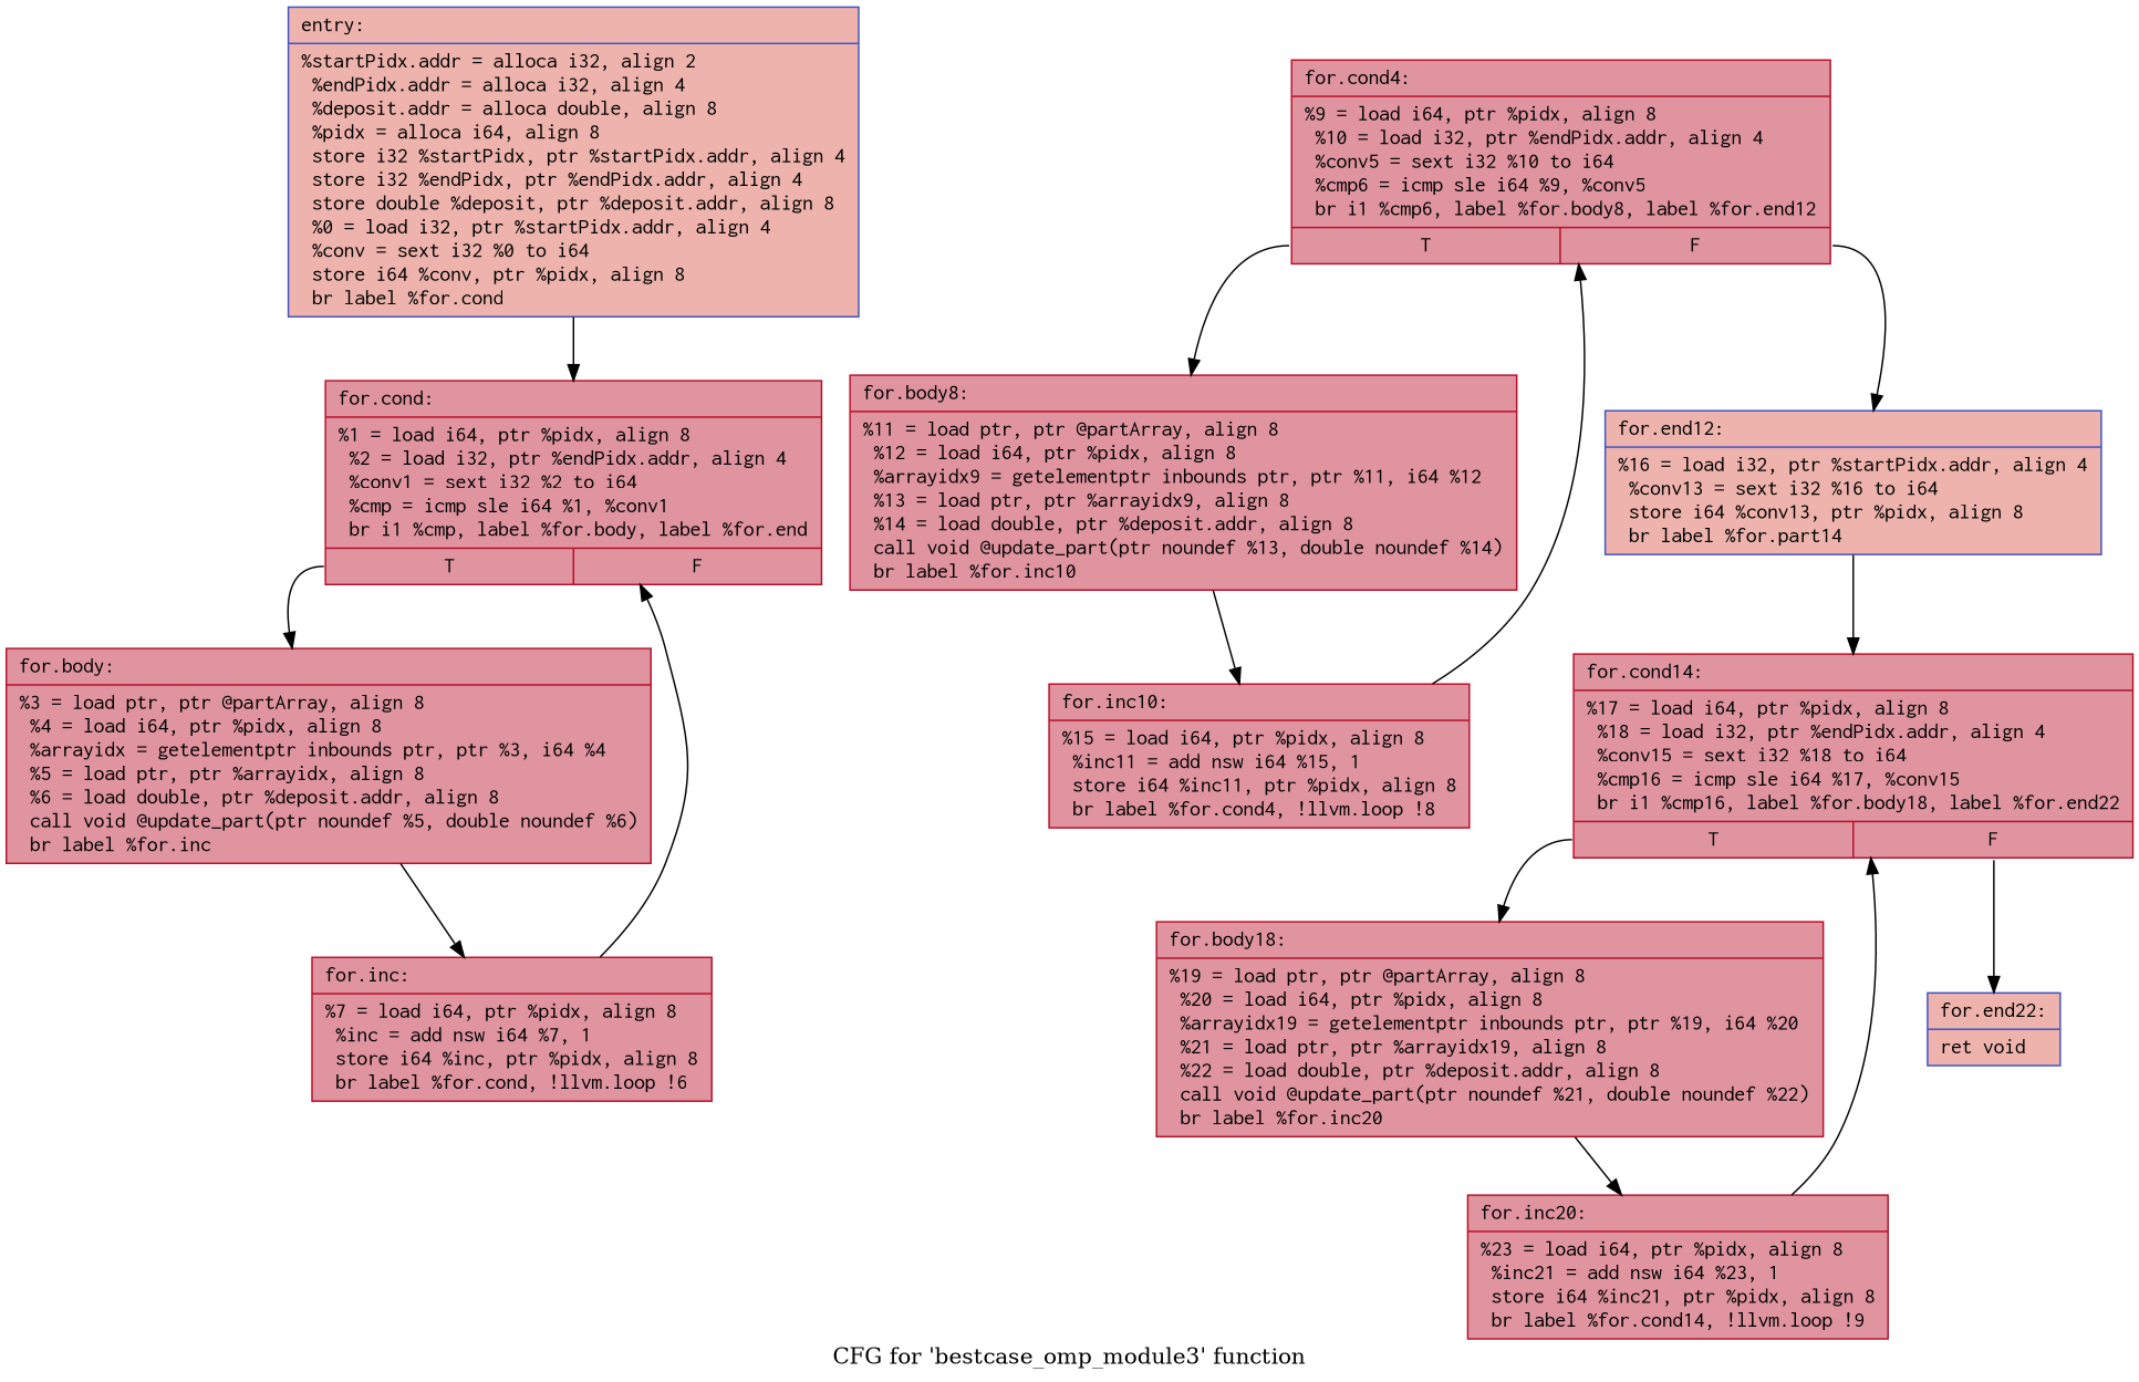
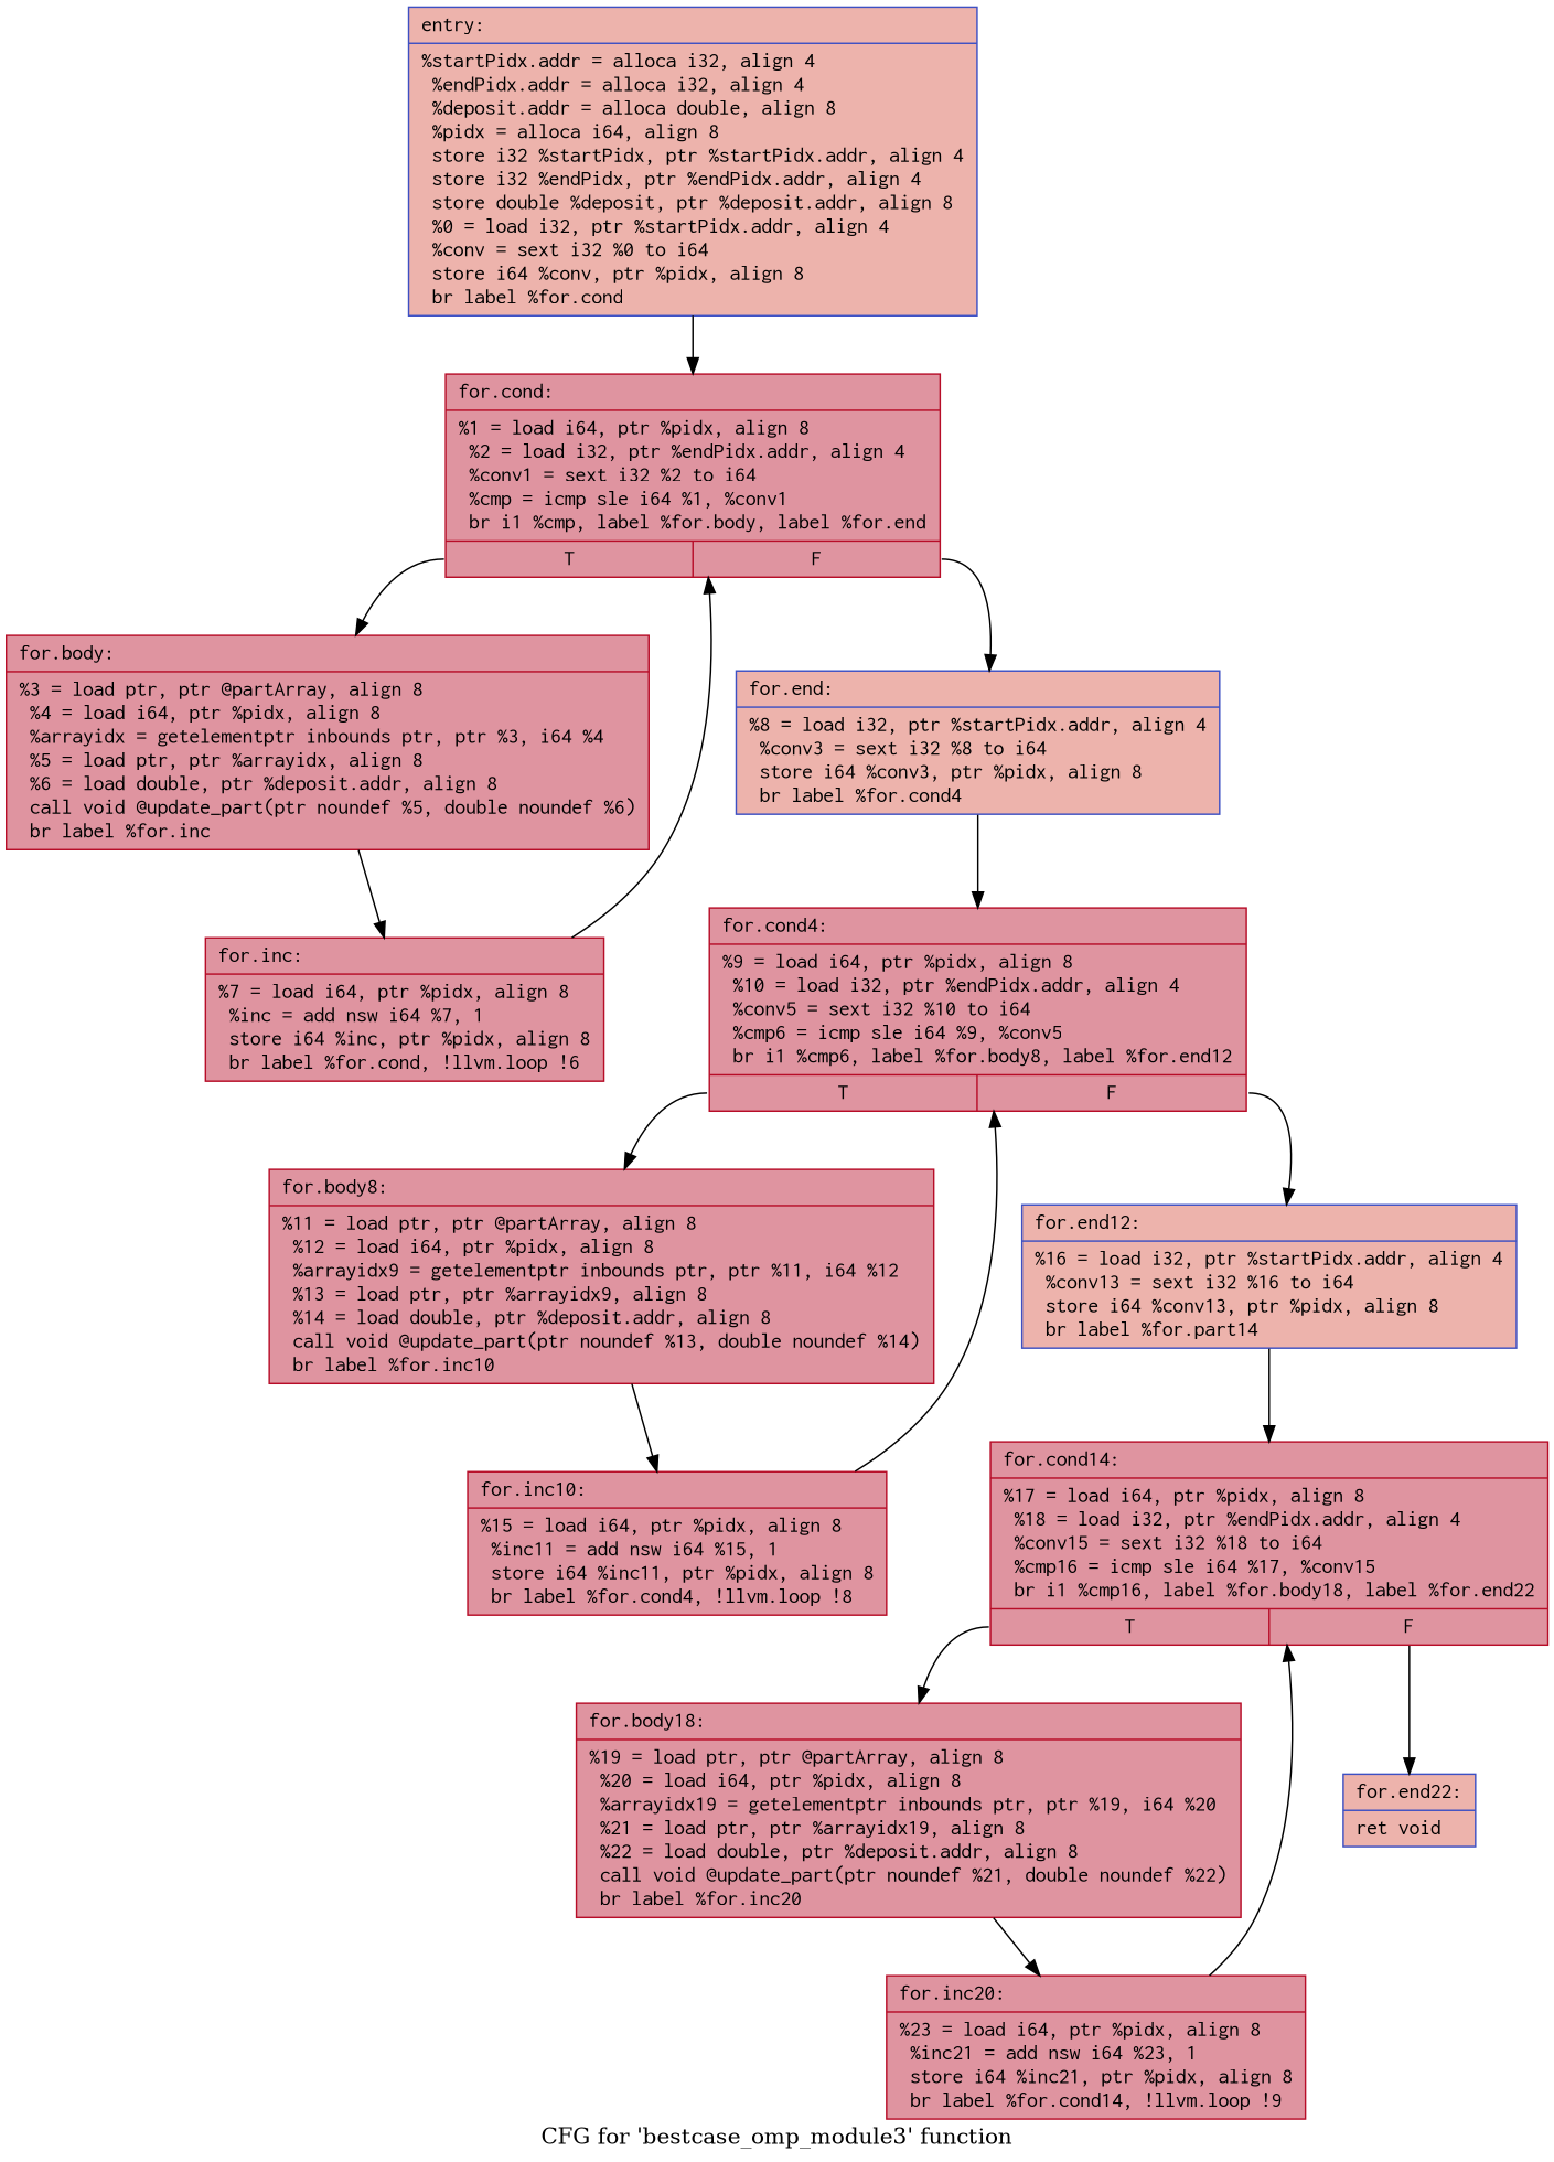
  digraph {
    label="CFG for 'bestcase_omp_module3' function"
    node [color="#b70d28ff" fillcolor="#b70d2870" fontname=Courier shape=record style=filled]
-   n1 [color="#3d50c3ff" fillcolor="#d6524470" label="{entry:\l|  %startPidx.addr = alloca i32, align 2\l  %endPidx.addr = alloca i32, align 4\l  %deposit.addr = alloca double, align 8\l  %pidx = alloca i64, align 8\l  store i32 %startPidx, ptr %startPidx.addr, align 4\l  store i32 %endPidx, ptr %endPidx.addr, align 4\l  store double %deposit, ptr %deposit.addr, align 8\l  %0 = load i32, ptr %startPidx.addr, align 4\l  %conv = sext i32 %0 to i64\l  store i64 %conv, ptr %pidx, align 8\l  br label %for.cond\l}"]
+   n1 [color="#3d50c3ff" fillcolor="#d6524470" label="{entry:\l|  %startPidx.addr = alloca i32, align 4\l  %endPidx.addr = alloca i32, align 4\l  %deposit.addr = alloca double, align 8\l  %pidx = alloca i64, align 8\l  store i32 %startPidx, ptr %startPidx.addr, align 4\l  store i32 %endPidx, ptr %endPidx.addr, align 4\l  store double %deposit, ptr %deposit.addr, align 8\l  %0 = load i32, ptr %startPidx.addr, align 4\l  %conv = sext i32 %0 to i64\l  store i64 %conv, ptr %pidx, align 8\l  br label %for.cond\l}"]
    n2 [label="{for.cond:\l|  %1 = load i64, ptr %pidx, align 8\l  %2 = load i32, ptr %endPidx.addr, align 4\l  %conv1 = sext i32 %2 to i64\l  %cmp = icmp sle i64 %1, %conv1\l  br i1 %cmp, label %for.body, label %for.end\l|{<s0>T|<s1>F}}"]
    n3 [label="{for.body:\l|  %3 = load ptr, ptr @partArray, align 8\l  %4 = load i64, ptr %pidx, align 8\l  %arrayidx = getelementptr inbounds ptr, ptr %3, i64 %4\l  %5 = load ptr, ptr %arrayidx, align 8\l  %6 = load double, ptr %deposit.addr, align 8\l  call void @update_part(ptr noundef %5, double noundef %6)\l  br label %for.inc\l}"]
+   n4 [color="#3d50c3ff" fillcolor="#d6524470" label="{for.end:\l|  %8 = load i32, ptr %startPidx.addr, align 4\l  %conv3 = sext i32 %8 to i64\l  store i64 %conv3, ptr %pidx, align 8\l  br label %for.cond4\l}"]
    n5 [label="{for.inc:\l|  %7 = load i64, ptr %pidx, align 8\l  %inc = add nsw i64 %7, 1\l  store i64 %inc, ptr %pidx, align 8\l  br label %for.cond, !llvm.loop !6\l}"]
    n6 [label="{for.cond4:\l|  %9 = load i64, ptr %pidx, align 8\l  %10 = load i32, ptr %endPidx.addr, align 4\l  %conv5 = sext i32 %10 to i64\l  %cmp6 = icmp sle i64 %9, %conv5\l  br i1 %cmp6, label %for.body8, label %for.end12\l|{<s0>T|<s1>F}}"]
    n7 [label="{for.body8:\l|  %11 = load ptr, ptr @partArray, align 8\l  %12 = load i64, ptr %pidx, align 8\l  %arrayidx9 = getelementptr inbounds ptr, ptr %11, i64 %12\l  %13 = load ptr, ptr %arrayidx9, align 8\l  %14 = load double, ptr %deposit.addr, align 8\l  call void @update_part(ptr noundef %13, double noundef %14)\l  br label %for.inc10\l}"]
    n8 [color="#3d50c3ff" fillcolor="#d6524470" label="{for.end12:\l|  %16 = load i32, ptr %startPidx.addr, align 4\l  %conv13 = sext i32 %16 to i64\l  store i64 %conv13, ptr %pidx, align 8\l  br label %for.part14\l}"]
    n9 [label="{for.inc10:\l|  %15 = load i64, ptr %pidx, align 8\l  %inc11 = add nsw i64 %15, 1\l  store i64 %inc11, ptr %pidx, align 8\l  br label %for.cond4, !llvm.loop !8\l}"]
    n10 [label="{for.cond14:\l|  %17 = load i64, ptr %pidx, align 8\l  %18 = load i32, ptr %endPidx.addr, align 4\l  %conv15 = sext i32 %18 to i64\l  %cmp16 = icmp sle i64 %17, %conv15\l  br i1 %cmp16, label %for.body18, label %for.end22\l|{<s0>T|<s1>F}}"]
    n11 [label="{for.body18:\l|  %19 = load ptr, ptr @partArray, align 8\l  %20 = load i64, ptr %pidx, align 8\l  %arrayidx19 = getelementptr inbounds ptr, ptr %19, i64 %20\l  %21 = load ptr, ptr %arrayidx19, align 8\l  %22 = load double, ptr %deposit.addr, align 8\l  call void @update_part(ptr noundef %21, double noundef %22)\l  br label %for.inc20\l}"]
    n12 [color="#3d50c3ff" fillcolor="#d6524470" label="{for.end22:\l|  ret void\l}"]
    n13 [label="{for.inc20:\l|  %23 = load i64, ptr %pidx, align 8\l  %inc21 = add nsw i64 %23, 1\l  store i64 %inc21, ptr %pidx, align 8\l  br label %for.cond14, !llvm.loop !9\l}"]
    n1 -> n2
    n2 -> n3 [tailport=s0]
+   n2 -> n4 [tailport=s1]
    n3 -> n5
+   n4 -> n6
    n5 -> n2
    n6 -> n7 [tailport=s0]
    n6 -> n8 [tailport=s1]
    n7 -> n9
    n8 -> n10
    n9 -> n6
    n10 -> n11 [tailport=s0]
    n10 -> n12 [tailport=s1]
    n11 -> n13
    n13 -> n10
  }
